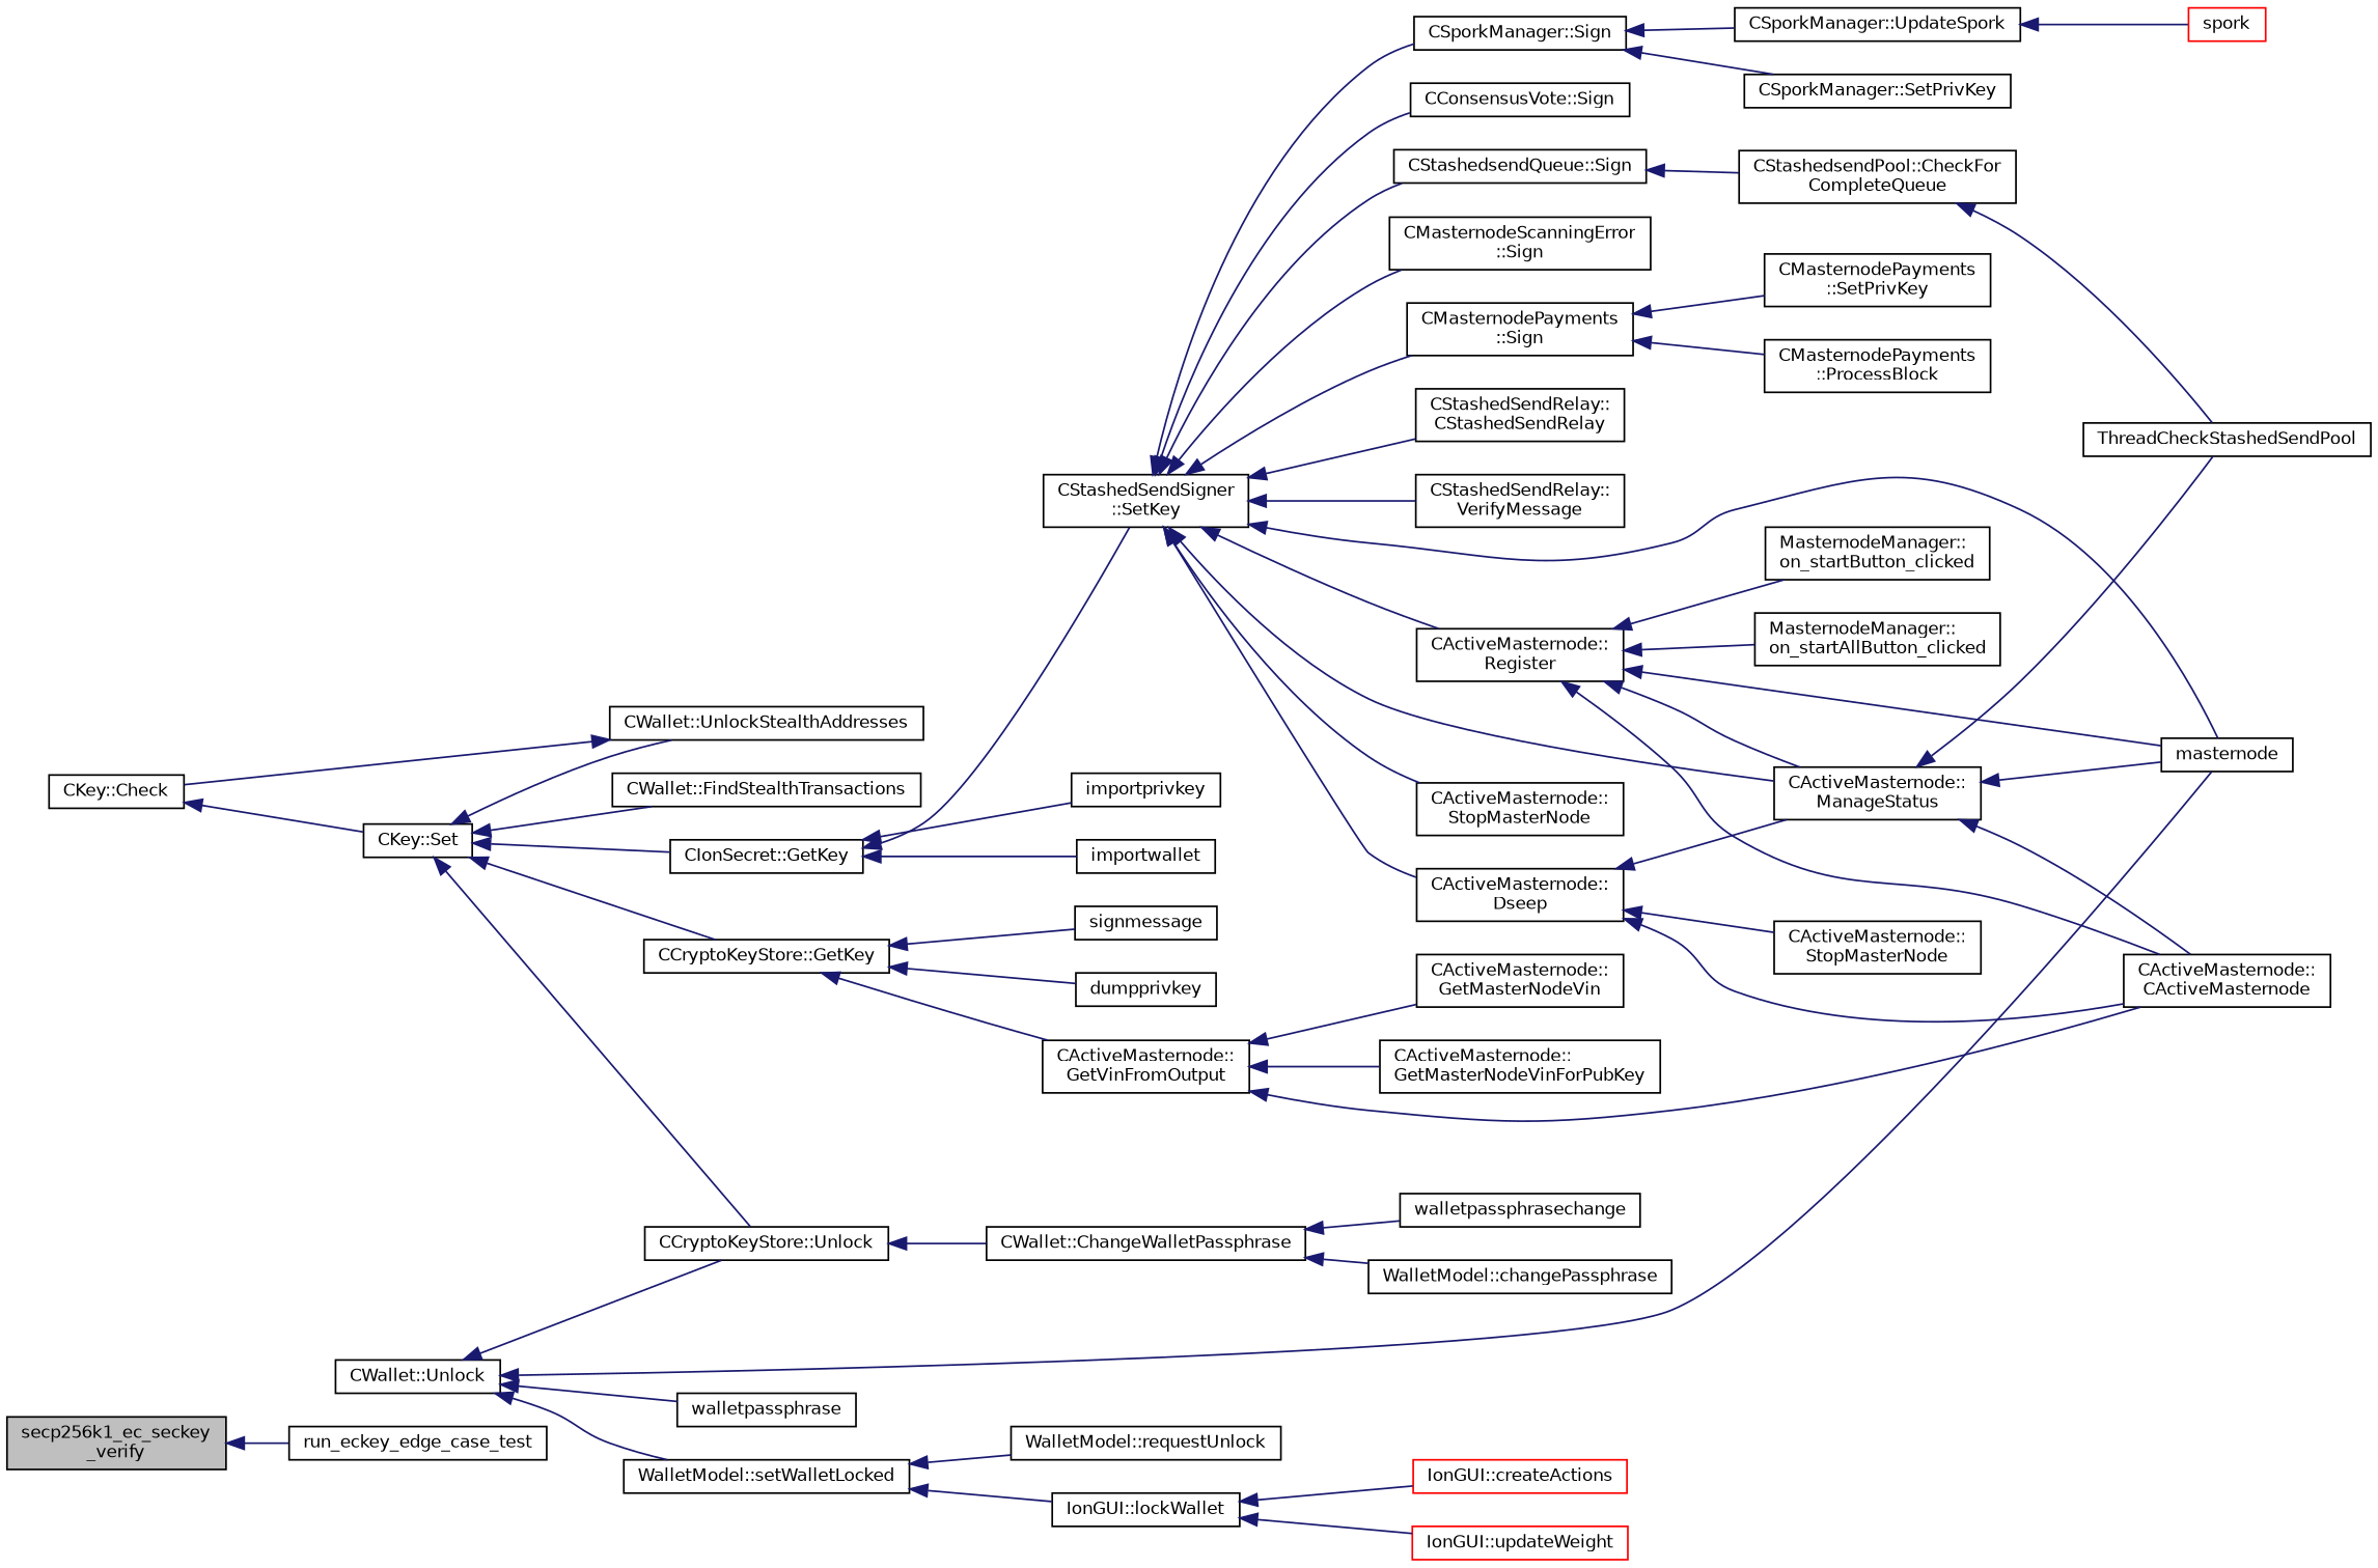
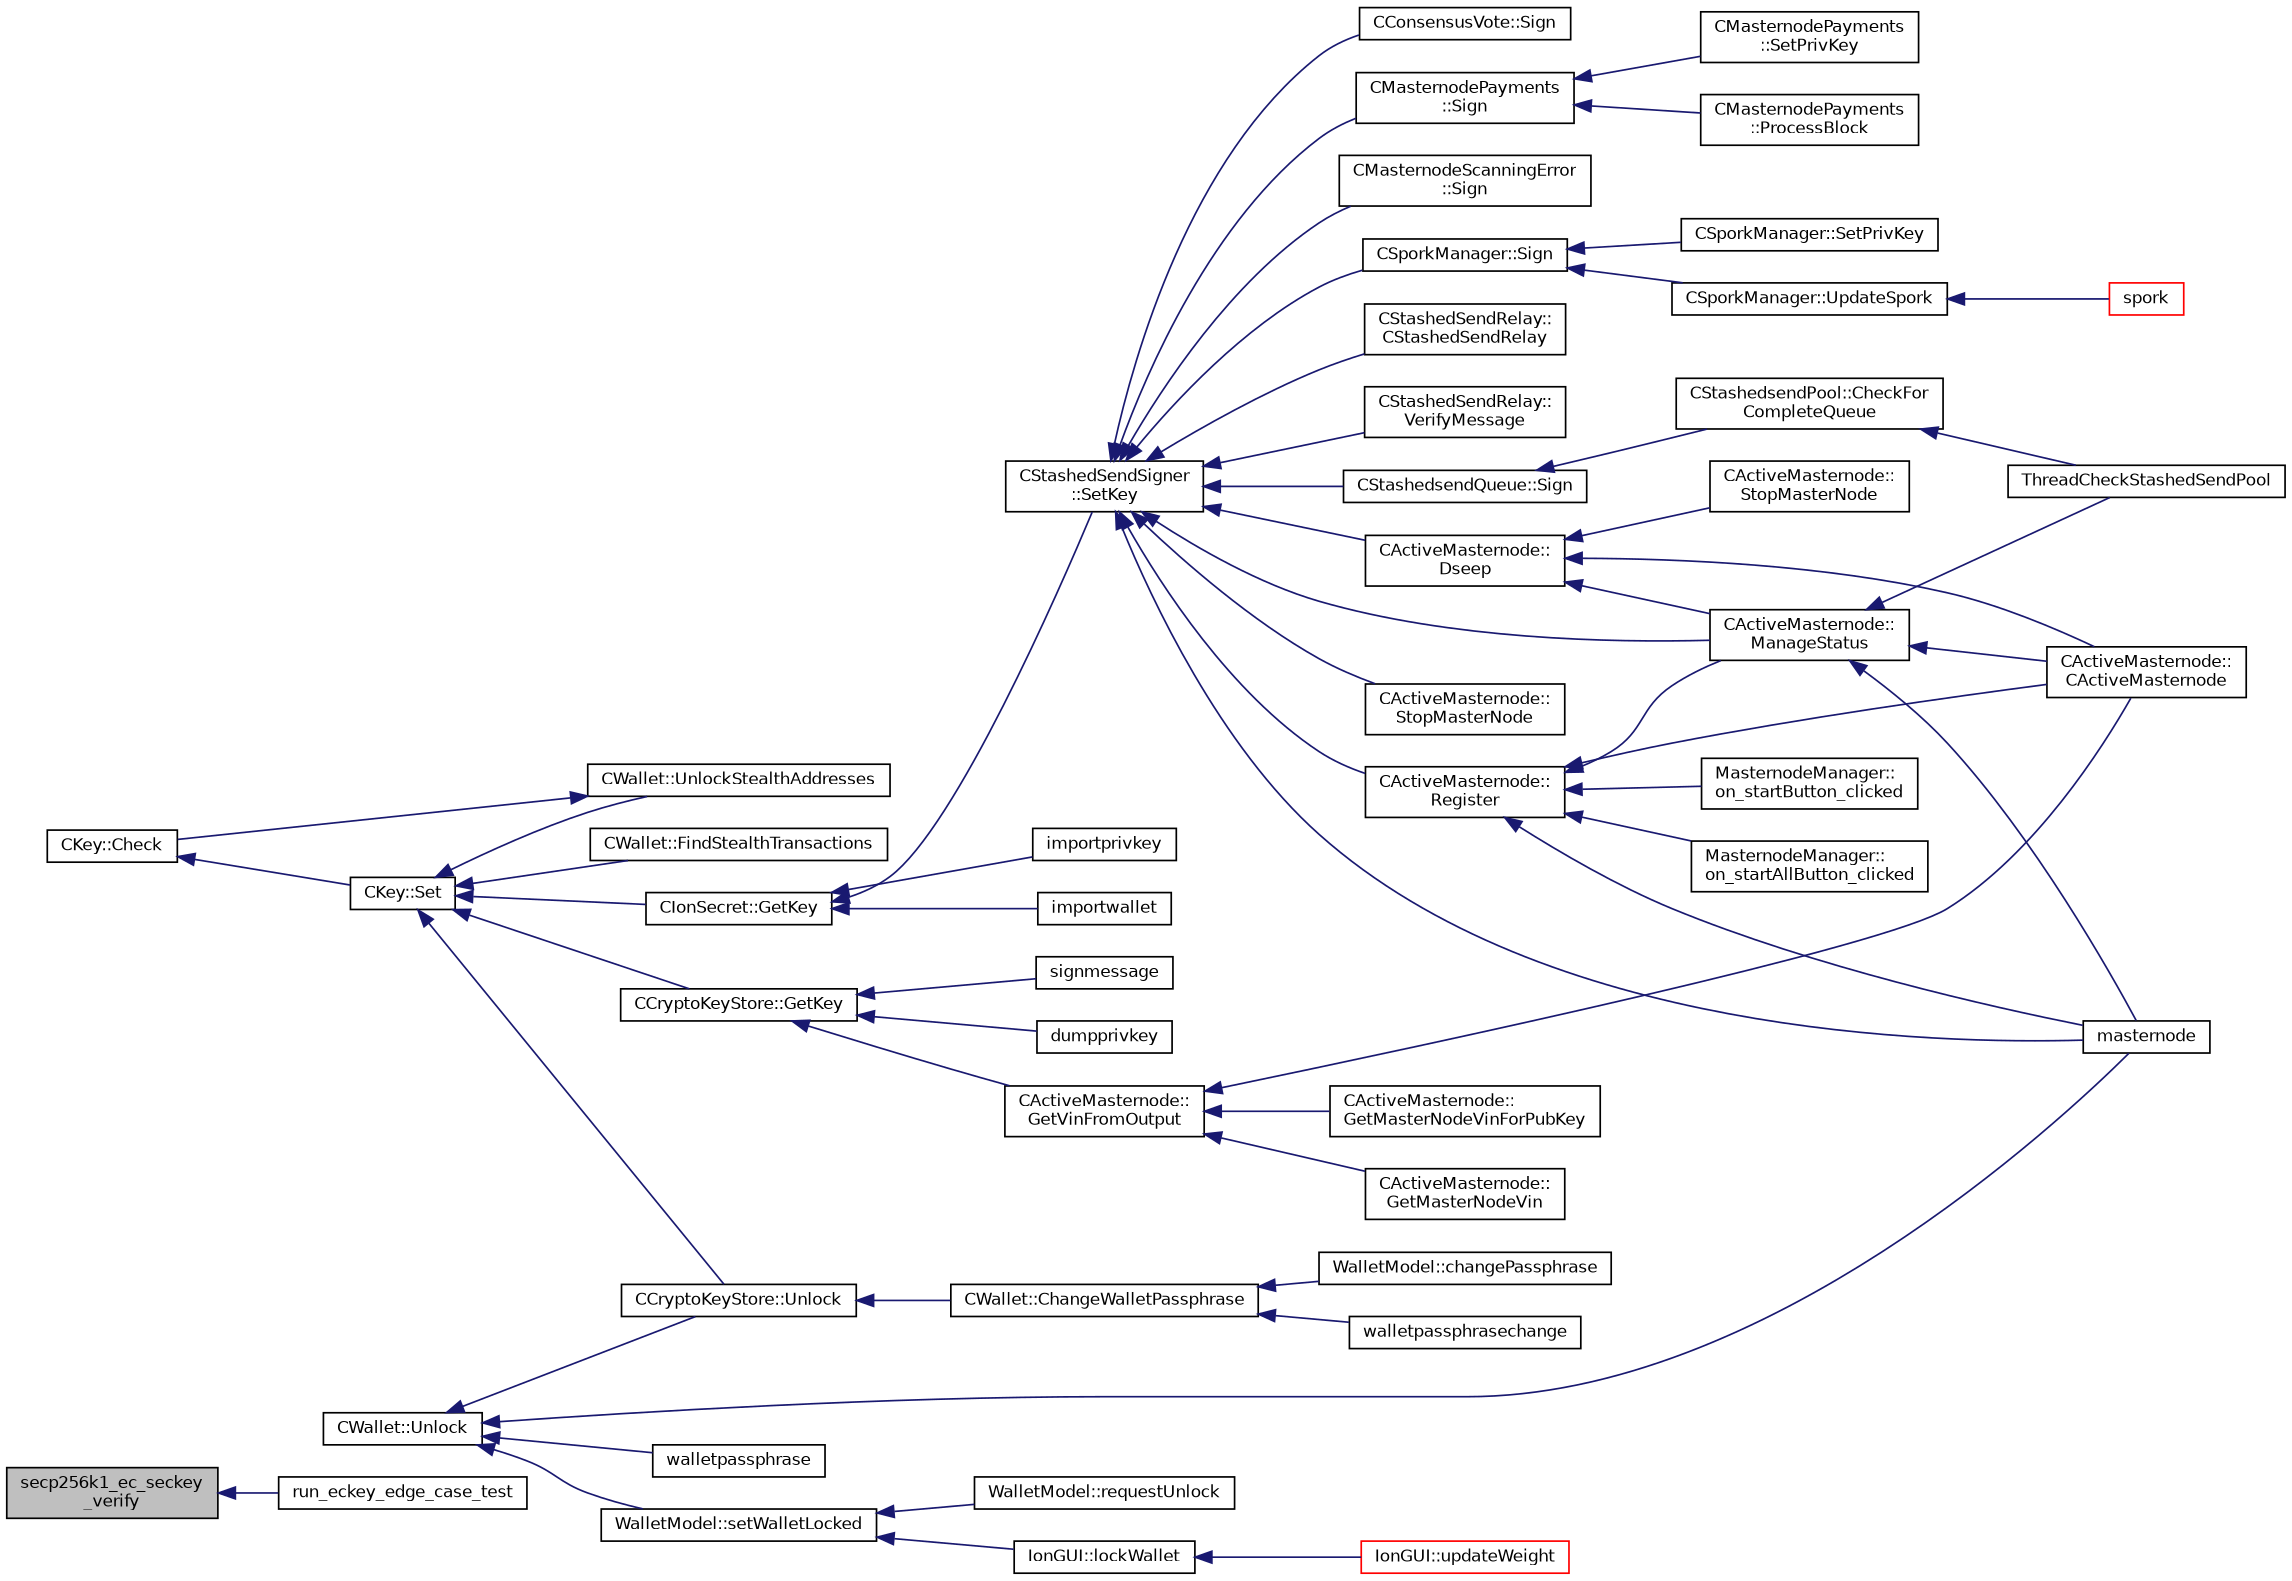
  digraph {
    rankdir=LR
    node [color=black fillcolor=white fontname=Helvetica fontsize=10 shape=record style=filled]
    edge [color=midnightblue dir=back fontname=Helvetica fontsize=10 labelfontname=Helvetica labelfontsize=10 style=solid]
    n1 [fillcolor=grey75 fontcolor=black height=0.2 label="secp256k1_ec_seckey\l_verify" width=0.4]
    n2 [height=0.2 label=run_eckey_edge_case_test width=0.4]
    n3 [height=0.2 label="CKey::Check" width=0.4]
    n4 [height=0.2 label="CKey::Set" width=0.4]
    n5 [height=0.2 label="CIonSecret::GetKey" width=0.4]
    n6 [height=0.2 label="CCryptoKeyStore::Unlock" width=0.4]
    n7 [height=0.2 label="CCryptoKeyStore::GetKey" width=0.4]
    n8 [height=0.2 label="CWallet::UnlockStealthAddresses" width=0.4]
    n9 [height=0.2 label="CWallet::FindStealthTransactions" width=0.4]
    n10 [height=0.2 label=importprivkey width=0.4]
    n11 [height=0.2 label=importwallet width=0.4]
    n12 [height=0.2 label="CStashedSendSigner\l::SetKey" width=0.4]
    n13 [height=0.2 label="CWallet::ChangeWalletPassphrase" width=0.4]
    n14 [height=0.2 label="CActiveMasternode::\lGetVinFromOutput" width=0.4]
    n15 [height=0.2 label=dumpprivkey width=0.4]
    n16 [height=0.2 label=signmessage width=0.4]
    n17 [height=0.2 label="CActiveMasternode::\lManageStatus" width=0.4]
    n18 [height=0.2 label=masternode width=0.4]
    n19 [height=0.2 label="CActiveMasternode::\lStopMasterNode" width=0.4]
    n20 [height=0.2 label="CActiveMasternode::\lDseep" width=0.4]
    n21 [height=0.2 label="CActiveMasternode::\lRegister" width=0.4]
    n22 [height=0.2 label="CConsensusVote::Sign" width=0.4]
    n23 [height=0.2 label="CMasternodePayments\l::Sign" width=0.4]
    n24 [height=0.2 label="CMasternodeScanningError\l::Sign" width=0.4]
    n25 [height=0.2 label="CSporkManager::Sign" width=0.4]
    n26 [height=0.2 label="CStashedSendRelay::\lCStashedSendRelay" width=0.4]
    n27 [height=0.2 label="CStashedSendRelay::\lVerifyMessage" width=0.4]
    n28 [height=0.2 label="CStashedsendQueue::Sign" width=0.4]
    n29 [height=0.2 label="CActiveMasternode::\lCActiveMasternode" width=0.4]
    n30 [height=0.2 label=ThreadCheckStashedSendPool width=0.4]
    n31 [height=0.2 label="CActiveMasternode::\lStopMasterNode" width=0.4]
    n32 [height=0.2 label="MasternodeManager::\lon_startButton_clicked" width=0.4]
    n33 [height=0.2 label="MasternodeManager::\lon_startAllButton_clicked" width=0.4]
    n34 [height=0.2 label="CMasternodePayments\l::ProcessBlock" width=0.4]
    n35 [height=0.2 label="CMasternodePayments\l::SetPrivKey" width=0.4]
    n36 [height=0.2 label="CSporkManager::UpdateSpork" width=0.4]
    n37 [height=0.2 label="CSporkManager::SetPrivKey" width=0.4]
    n38 [height=0.2 label="CStashedsendPool::CheckFor\lCompleteQueue" width=0.4]
    n39 [color=red height=0.2 label=spork width=0.4]
    n40 [height=0.2 label="CWallet::Unlock" width=0.4]
    n41 [height=0.2 label="WalletModel::setWalletLocked" width=0.4]
    n42 [height=0.2 label=walletpassphrase width=0.4]
    n43 [height=0.2 label="WalletModel::changePassphrase" width=0.4]
    n44 [height=0.2 label=walletpassphrasechange width=0.4]
    n45 [height=0.2 label="IonGUI::lockWallet" width=0.4]
    n46 [height=0.2 label="WalletModel::requestUnlock" width=0.4]
-   n47 [color=red height=0.2 label="IonGUI::createActions" width=0.4]
    n48 [color=red height=0.2 label="IonGUI::updateWeight" width=0.4]
    n49 [height=0.2 label="CActiveMasternode::\lGetMasterNodeVin" width=0.4]
    n50 [height=0.2 label="CActiveMasternode::\lGetMasterNodeVinForPubKey" width=0.4]
    n1 -> n2
    n3 -> n4
    n4 -> n5
    n4 -> n6
    n4 -> n7
    n4 -> n8
    n4 -> n9
    n5 -> n10
    n5 -> n11
    n5 -> n12
    n6 -> n13
    n7 -> n14
    n7 -> n15
    n7 -> n16
    n8 -> n3
    n12 -> n17
    n12 -> n18
    n12 -> n19
    n12 -> n20
    n12 -> n21
    n12 -> n22
    n12 -> n23
    n12 -> n24
    n12 -> n25
    n12 -> n26
    n12 -> n27
    n12 -> n28
    n13 -> n43
    n13 -> n44
    n14 -> n29
    n14 -> n49
    n14 -> n50
    n17 -> n18
    n17 -> n29
    n17 -> n30
    n20 -> n17
    n20 -> n29
    n20 -> n31
    n21 -> n17
    n21 -> n18
    n21 -> n29
    n21 -> n32
    n21 -> n33
    n23 -> n34
    n23 -> n35
    n25 -> n36
    n25 -> n37
    n28 -> n38
    n36 -> n39
    n38 -> n30
    n40 -> n6
    n40 -> n18
    n40 -> n41
    n40 -> n42
    n41 -> n45
    n41 -> n46
-   n45 -> n47
    n45 -> n48
  }
